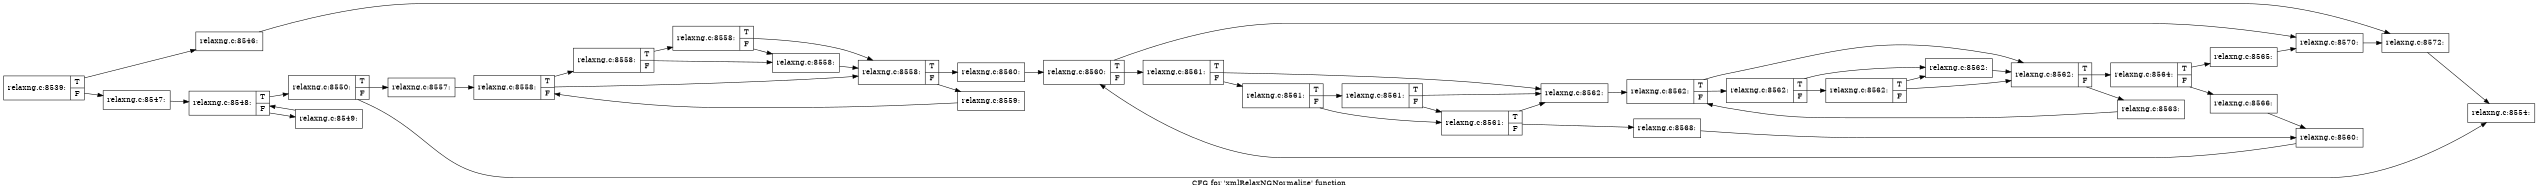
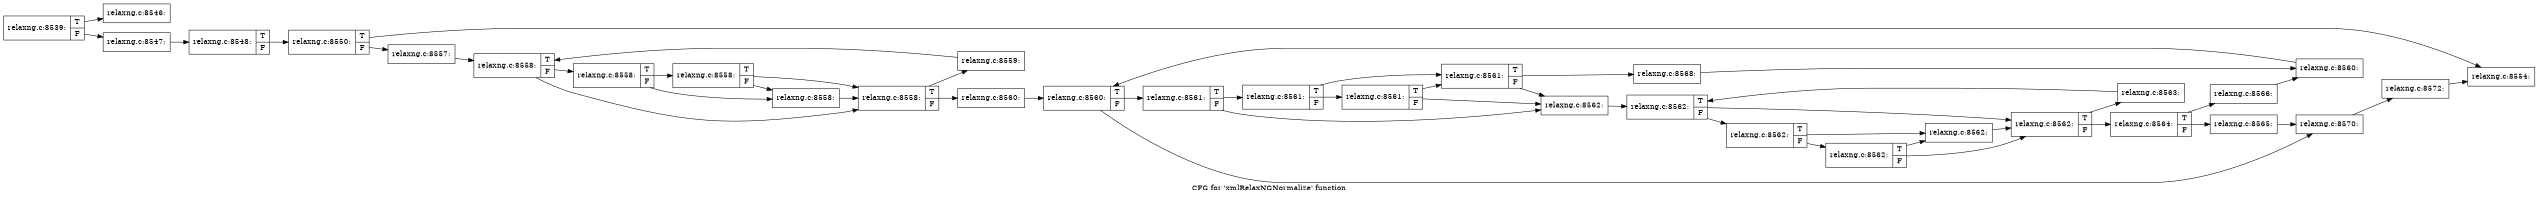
  digraph {
    label="CFG for 'xmlRelaxNGNormalize' function"
    rankdir=LR
    node [shape=record]
    n1 [label="{relaxng.c:8539:|{<s0>T|<s1>F}}"]
    n2 [label="{relaxng.c:8546:}"]
    n3 [label="{relaxng.c:8547:}"]
    n4 [label="{relaxng.c:8572:}"]
    n5 [label="{relaxng.c:8548:|{<s0>T|<s1>F}}"]
    n6 [label="{relaxng.c:8554:}"]
-   n7 [label="{relaxng.c:8549:}"]
    n8 [label="{relaxng.c:8550:|{<s0>T|<s1>F}}"]
    n9 [label="{relaxng.c:8557:}"]
    n10 [label="{relaxng.c:8558:|{<s0>T|<s1>F}}"]
    n11 [label="{relaxng.c:8558:|{<s0>T|<s1>F}}"]
    n12 [label="{relaxng.c:8558:|{<s0>T|<s1>F}}"]
    n13 [label="{relaxng.c:8559:}"]
    n14 [label="{relaxng.c:8560:}"]
    n15 [label="{relaxng.c:8558:|{<s0>T|<s1>F}}"]
    n16 [label="{relaxng.c:8558:}"]
    n17 [label="{relaxng.c:8560:|{<s0>T|<s1>F}}"]
    n18 [label="{relaxng.c:8561:|{<s0>T|<s1>F}}"]
    n19 [label="{relaxng.c:8570:}"]
    n20 [label="{relaxng.c:8562:}"]
    n21 [label="{relaxng.c:8561:|{<s0>T|<s1>F}}"]
    n22 [label="{relaxng.c:8562:|{<s0>T|<s1>F}}"]
    n23 [label="{relaxng.c:8561:|{<s0>T|<s1>F}}"]
    n24 [label="{relaxng.c:8561:|{<s0>T|<s1>F}}"]
    n25 [label="{relaxng.c:8562:|{<s0>T|<s1>F}}"]
    n26 [label="{relaxng.c:8562:|{<s0>T|<s1>F}}"]
    n27 [label="{relaxng.c:8568:}"]
    n28 [label="{relaxng.c:8560:}"]
    n29 [label="{relaxng.c:8563:}"]
    n30 [label="{relaxng.c:8564:|{<s0>T|<s1>F}}"]
    n31 [label="{relaxng.c:8562:|{<s0>T|<s1>F}}"]
    n32 [label="{relaxng.c:8562:}"]
    n33 [label="{relaxng.c:8565:}"]
    n34 [label="{relaxng.c:8566:}"]
    n1 -> n2
    n1 -> n3
-   n2 -> n4
    n3 -> n5
    n4 -> n6
-   n5 -> n7
    n5 -> n8
-   n7 -> n5
    n8 -> n6
    n8 -> n9
    n9 -> n10
    n10 -> n11
    n10 -> n12
    n11 -> n13
    n11 -> n14
    n12 -> n15
    n12 -> n16
    n13 -> n10
    n14 -> n17
    n15 -> n11
    n15 -> n16
    n16 -> n11
    n17 -> n18
    n17 -> n19
    n18 -> n20
    n18 -> n21
    n19 -> n4
    n20 -> n22
    n21 -> n23
    n21 -> n24
    n22 -> n25
    n22 -> n26
    n23 -> n20
    n23 -> n24
    n24 -> n20
    n24 -> n27
    n25 -> n29
    n25 -> n30
    n26 -> n31
    n26 -> n32
    n27 -> n28
    n28 -> n17
    n29 -> n22
    n30 -> n33
    n30 -> n34
    n31 -> n25
    n31 -> n32
    n32 -> n25
    n33 -> n19
    n34 -> n28
  }
